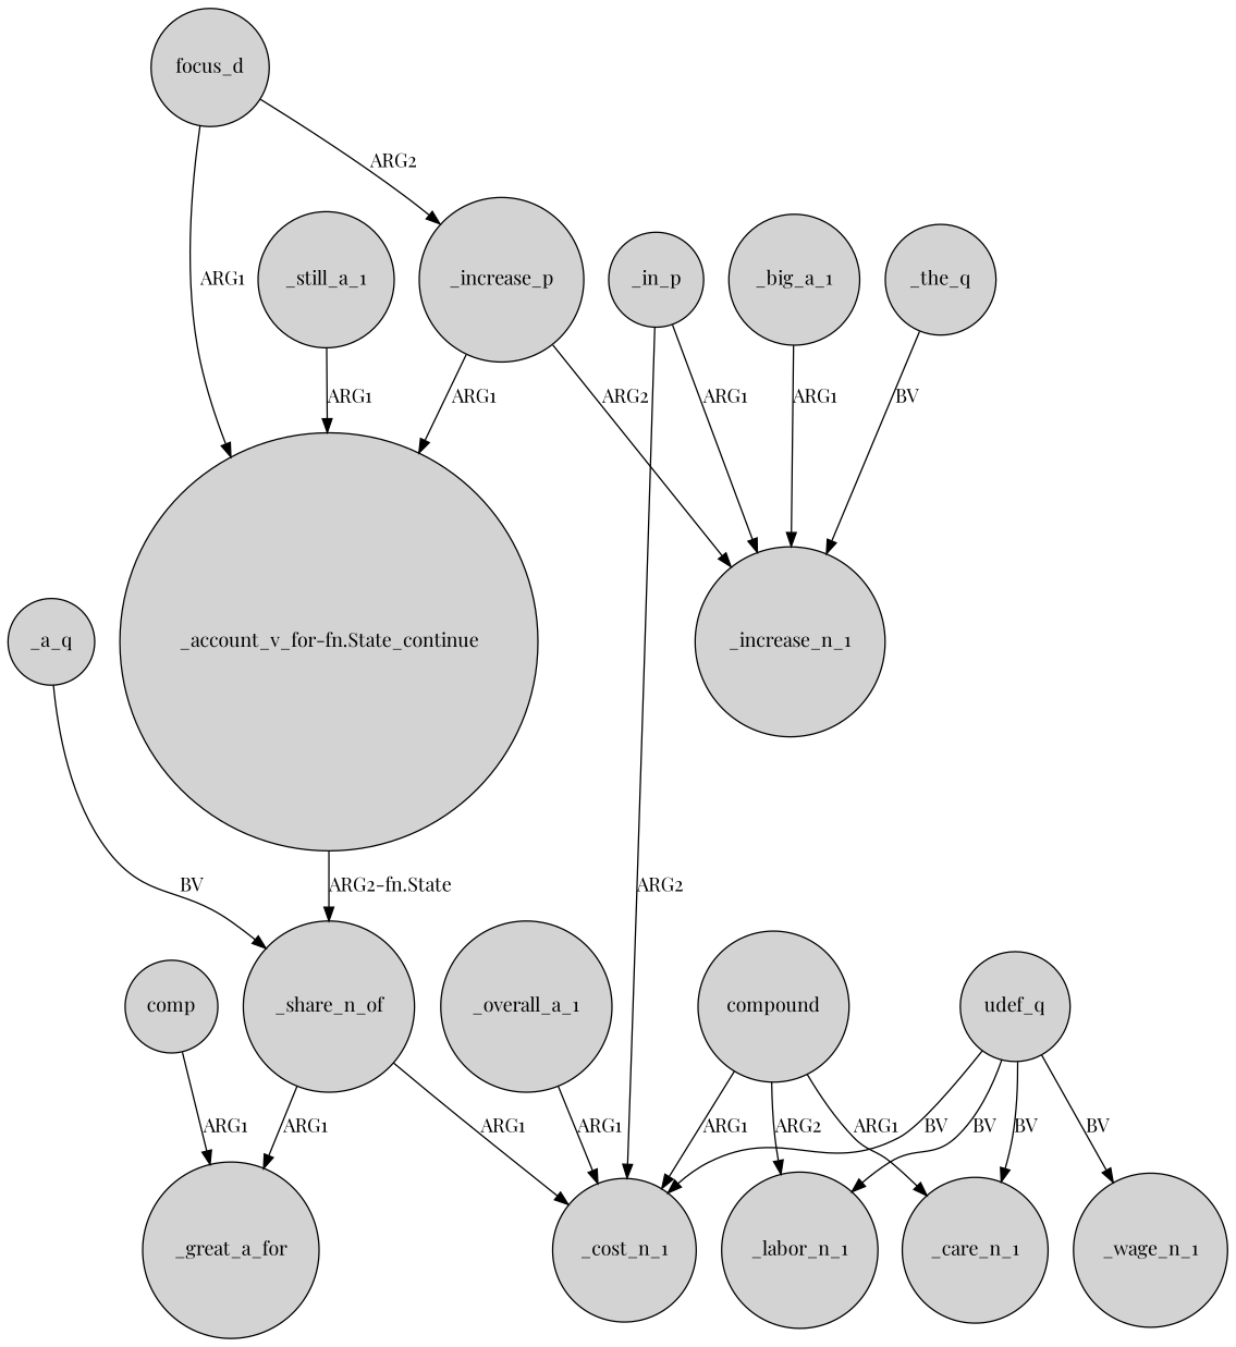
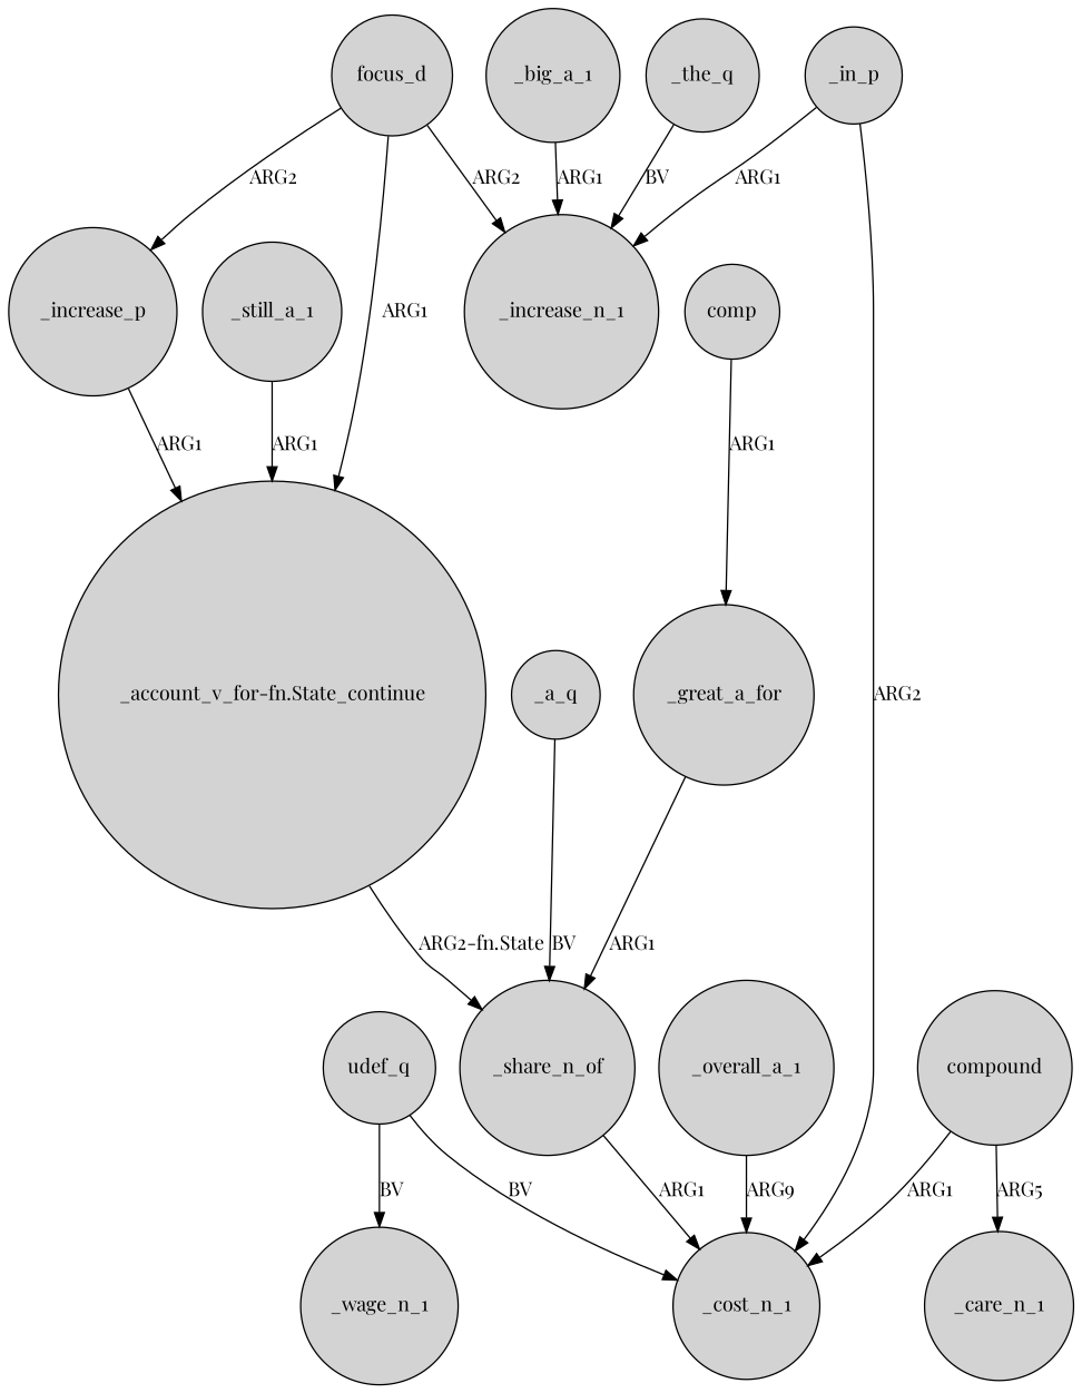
  digraph {
    fontname="Playfair Display"
    node [fontname="Playfair Display" shape=circle style=filled]
    edge [fontname="Playfair Display"]
    udef_q
    _wage_n_1
    _cost_n_1
    _care_n_1
-   _labor_n_1
    "_account_v_for-fn.State_continue"
    _share_n_of
    _in_p
    _increase_n_1
    compound
    _big_a_1
    _a_q
    focus_d
    n14 [label=_increase_p]
    _great_a_for
    _still_a_1
    _overall_a_1
    comp
    _the_q
    udef_q -> _wage_n_1 [label=BV]
    udef_q -> _cost_n_1 [label=BV]
-   udef_q -> _care_n_1 [label=BV]
-   udef_q -> _labor_n_1 [label=BV]
    "_account_v_for-fn.State_continue" -> _share_n_of [label="ARG2-fn.State"]
    _share_n_of -> _cost_n_1 [label=ARG1]
    _in_p -> _cost_n_1 [label=ARG2]
    _in_p -> _increase_n_1 [label=ARG1]
    compound -> _cost_n_1 [label=ARG1]
-   compound -> _care_n_1 [label=ARG1]
-   compound -> _labor_n_1 [label=ARG2]
+   compound -> _care_n_1 [label=ARG5]
    _big_a_1 -> _increase_n_1 [label=ARG1]
    _a_q -> _share_n_of [label=BV]
    focus_d -> "_account_v_for-fn.State_continue" [label=ARG1]
    focus_d -> n14 [label=ARG2]
    n14 -> "_account_v_for-fn.State_continue" [label=ARG1]
-   n14 -> _increase_n_1 [label=ARG2]
-   _share_n_of -> _great_a_for [label=ARG1]
+   focus_d -> _increase_n_1 [label=ARG2]
+   _great_a_for -> _share_n_of [label=ARG1]
    _still_a_1 -> "_account_v_for-fn.State_continue" [label=ARG1]
-   _overall_a_1 -> _cost_n_1 [label=ARG1]
+   _overall_a_1 -> _cost_n_1 [label=ARG9]
    comp -> _great_a_for [label=ARG1]
    _the_q -> _increase_n_1 [label=BV]
  }
